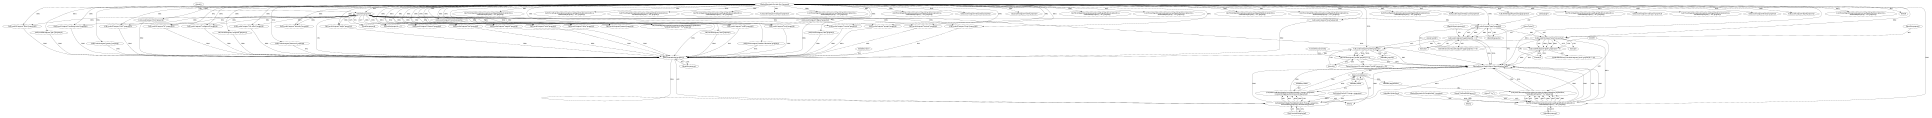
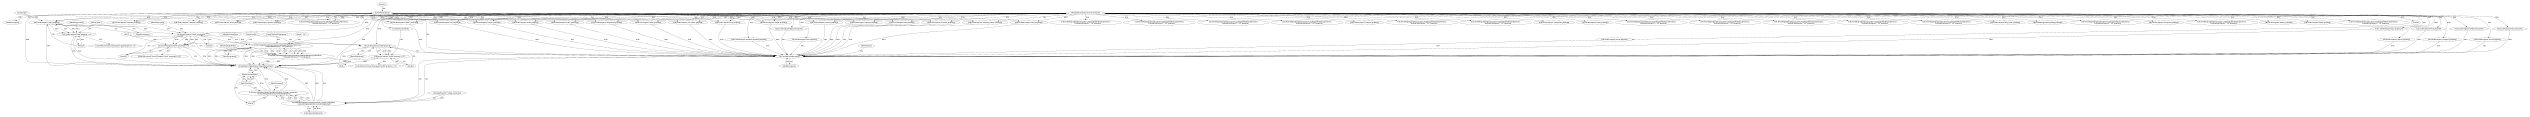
  digraph {
    fontname=Merriweather
    node [fontname=Merriweather]
    edge [fontname=Merriweather]
    n1 [label="(Call,LocaleCompare(\"page\",property))"]
    n2 [label="(Call,LocaleCompare(\"page\",property) == 0)"]
    n3 [label="(Call,LocaleNCompare(\"pixel:\",property,6))"]
    n4 [label="(MethodReturn,MagickExport MagickBooleanType)"]
    n5 [label="(Identifier,property)"]
    n6 [label="(Literal,0)"]
    n7 [label="(ControlStructure,if (LocaleCompare(\"page\",property) == 0))"]
    n8 [label="(Call,ThrowMagickException(exception,GetMagickModule(),OptionError,\n            \"SetReadOnlyProperty\",\"`%s'\",property))"]
    n9 [label="(Call,LocaleCompare(\"profile\",property))"]
    n10 [label="(Call,LocaleNCompare(\"pixel:\",property,6) == 0)"]
    n11 [label="(Literal,6)"]
    n12 [label="(Return,return(status);)"]
    n13 [label="(Call,strlen(property))"]
    n14 [label="(Call,ConstantString(property))"]
    n15 [label="(Call,LocaleNCompare(\"xmp:\",property,4))"]
    n16 [label="(Call,LocaleNCompare(\"8bim:\",property,5))"]
-   n17 [label="(Call,strlen(property) <= 1)"]
    n18 [label="(Call,LocaleNCompare(\"fx:\",property,3))"]
    n19 [label="(Call,LocaleCompare(\"background\",property))"]
    n20 [label="(Call,LocaleCompare(\"height\",property))"]
    n21 [label="(Call,LocaleCompare(\"size\",property))"]
    n22 [label="(Call,LocaleCompare(\"magick\",property))"]
    n23 [label="(Call,LocaleCompare(\"units\",property))"]
    n24 [label="(Call,LocaleCompare(\"width\",property))"]
    n25 [label="(Call,LocaleCompare(\"loop\",property))"]
    n26 [label="(Call,LocaleCompare(\"intensity\",property))"]
    n27 [label="(Call,LocaleCompare(\"version\",property))"]
    n28 [label="(Call,LocaleCompare(\"opaque\",property))"]
    n29 [label="(Call,LocaleCompare(\"kurtosis\",property))"]
    n30 [label="(Call,LocaleCompare(\"rendering-intent\",property))"]
    n31 [label="(Call,LocaleNCompare(\"exif:\",property,5))"]
    n32 [label="(Call,LocaleCompare(\"channels\",property))"]
    n33 [label="(Call,LocaleCompare(\"delay\",property))"]
    n34 [label="(Call,LocaleCompare(\"gamma\",property))"]
    n35 [label="(Call,ThrowMagickException(exception,GetMagickModule(),OptionError,\n         \"SetReadOnlyProperty\",\"`%s'\",property))"]
    n36 [label="(Identifier,property)"]
    n37 [label="(Call,LocaleCompare(\"tile-offset\",property))"]
    n38 [label="(Call,AddValueToSplayTree((SplayTreeInfo *) image->properties,\n    ConstantString(property),ConstantString(value)))"]
    n39 [label="(Identifier,property)"]
    n40 [label="(MethodParameterIn,const char *property)"]
    n41 [label="(Call,ThrowMagickException(exception,GetMagickModule(),OptionError,\n            \"SetReadOnlyProperty\",\"`%s'\",property))"]
    n42 [label="(Call,LocaleCompare(\"mean\",property))"]
    n43 [label="(Call,ThrowMagickException(exception,GetMagickModule(),OptionError,\n            \"SetReadOnlyProperty\",\"`%s'\",property))"]
    n44 [label="(Call,ThrowMagickException(exception,GetMagickModule(),OptionError,\n            \"SetReadOnlyProperty\",\"`%s'\",property))"]
    n45 [label="(Call,ThrowMagickException(exception,GetMagickModule(),OptionError,\n            \"SetReadOnlyProperty\",\"`%s'\",property))"]
    n46 [label="(Call,LocaleCompare(\"compose\",property))"]
    n47 [label="(Call,ThrowMagickException(exception,GetMagickModule(),OptionError,\n            \"SetReadOnlyProperty\",\"`%s'\",property))"]
    n48 [label="(Call,LocaleNCompare(\"iptc:\",property,5))"]
    n49 [label="(Call,ThrowMagickException(exception,GetMagickModule(),OptionError,\n             \"SetReadOnlyProperty\",\"`%s'\",property))"]
    n50 [label="(Call,LocaleCompare(\"interpolate\",property))"]
    n51 [label="(Call,LocaleCompare(\"gravity\",property))"]
    n52 [label="(Call,LocaleCompare(\"intent\",property))"]
    n53 [label="(Call,LocaleCompare(\"min\",property))"]
    n54 [label="(Call,LocaleCompare(\"compress\",property))"]
    n55 [label="(Call,ThrowMagickException(exception,GetMagickModule(),OptionError,\n            \"SetReadOnlyProperty\",\"`%s'\",property))"]
    n56 [label="(Call,ThrowMagickException(exception,GetMagickModule(),OptionError,\n            \"SetReadOnlyProperty\",\"`%s'\",property))"]
    n57 [label="(Call,LocaleCompare(\"skewness\",property))"]
    n58 [label="(Call,ThrowMagickException(exception,GetMagickModule(),OptionError,\n            \"SetReadOnlyProperty\",\"`%s'\",property))"]
    n59 [label="(Call,ThrowMagickException(exception,GetMagickModule(),OptionError,\n            \"SetReadOnlyProperty\",\"`%s'\",property))"]
    n60 [label="(Call,LocaleCompare(\"scenes\",property))"]
    n61 [label="(Call,LocaleCompare(\"max\",property))"]
    n62 [label="(Call,ThrowMagickException(exception,GetMagickModule(),OptionError,\n            \"SetReadOnlyProperty\",\"`%s'\",property))"]
    n63 [label="(Call,LocaleCompare(\"delay_units\",property))"]
    n64 [label="(Call,LocaleCompare(\"standard-deviation\",property))"]
    n65 [label="(Call,DeleteImageProperty(image,property))"]
    n66 [label="(Call,LocaleCompare(\"dispose\",property))"]
    n67 [label="(Call,ThrowMagickException(exception,GetMagickModule(),OptionError,\n            \"SetReadOnlyProperty\",\"`%s'\",property))"]
    n68 [label="(Call,LocaleCompare(\"colorspace\",property))"]
    n69 [label="(Call,ThrowMagickException(exception,GetMagickModule(),OptionError,\n            \"SetReadOnlyProperty\",\"`%s'\",property))"]
    n70 [label="(Call,LocaleCompare(\"density\",property))"]
    n71 [label="(Call,LocaleCompare(\"depth\",property))"]
    n72 [label="(Call,LocaleCompare(\"min\",property))"]
    n73 [label="(Call,ThrowMagickException(exception,GetMagickModule(),OptionError,\n            \"SetReadOnlyProperty\",\"`%s'\",property))"]
    1000138
    n75 [label="(Call,(void) ThrowMagickException(exception,GetMagickModule(),OptionError,\n            \"SetReadOnlyProperty\",\"`%s'\",property))"]
    n76 [label="(Identifier,property)"]
    n77 [label="(Call,LocaleCompare(\"profile\",property) == 0)"]
    n78 [label="(Identifier,property)"]
    n79 [label="(Literal,0)"]
    n80 [label="(ControlStructure,if (LocaleNCompare(\"pixel:\",property,6) == 0))"]
    n81 [label="(Block,)"]
    n82 [label="(ControlStructure,if (LocaleCompare(\"profile\",property) == 0))"]
    n83 [label="(Literal,0)"]
    n84 [label="(Call,status=AddValueToSplayTree((SplayTreeInfo *) image->properties,\n    ConstantString(property),ConstantString(value)))"]
    n85 [label="(Call,ConstantString(value))"]
    n86 [label="(Block,)"]
    n87 [label="(Identifier,status)"]
    n88 [label="(Call,(SplayTreeInfo *) image->properties)"]
    n89 [label="(Identifier,property)"]
    n90 [label="(Identifier,MagickFalse)"]
    n91 [label="(Literal,\"pixel:\")"]
    n92 [label="(Literal,\"page\")"]
    n93 [label="(Identifier,OptionError)"]
-   n94 [label="(MethodParameterIn,ExceptionInfo *exception)"]
-   n95 [label="(MagickExport,geometry)"]
+   n95 [label="(Identifier,geometry)"]
    n96 [label="(Literal,\"profile\")"]
    n97 [label="(Identifier,value)"]
    n98 [label="(Literal,\"SetReadOnlyProperty\")"]
    n99 [label="(ControlStructure,break;)"]
    n100 [label="(Literal,\"`%s'\")"]
    n101 [label="(Identifier,status)"]
    n102 [label="(Literal,1)"]
    1000975
    n1 -> n2 [label="AST: "]
    n1 -> n2 [label="DDG: "]
    n1 -> n2 [label="DDG: "]
    n1 -> n3 [label="DDG: "]
    n1 -> n4 [label="DDG: "]
    n1 -> n5 [label="CFG: "]
    n2 -> n4 [label="DDG: "]
    n2 -> n4 [label="DDG: "]
    n2 -> n6 [label="CFG: "]
    n2 -> n7 [label="AST: "]
    n3 -> n8 [label="DDG: "]
    n3 -> n9 [label="DDG: "]
    n3 -> n10 [label="AST: "]
    n3 -> n10 [label="DDG: "]
    n3 -> n10 [label="DDG: "]
    n3 -> n10 [label="DDG: "]
    n3 -> n11 [label="CFG: "]
    n4 -> n12 [label="CFG: "]
    n5 -> n1 [label="AST: "]
    n6 -> n1 [label="CFG: "]
    n6 -> n2 [label="AST: "]
    n8 -> n4 [label="DDG: "]
    n8 -> n4 [label="DDG: "]
    n8 -> n4 [label="DDG: "]
    n8 -> n4 [label="DDG: "]
    n8 -> n75 [label="AST: "]
    n8 -> n75 [label="DDG: "]
    n8 -> n75 [label="DDG: "]
    n8 -> n75 [label="DDG: "]
    n8 -> n75 [label="DDG: "]
    n8 -> n75 [label="DDG: "]
    n8 -> n75 [label="DDG: "]
    n8 -> n76 [label="CFG: "]
    n9 -> n4 [label="DDG: "]
    n9 -> n14 [label="DDG: "]
    n9 -> n77 [label="AST: "]
    n9 -> n77 [label="DDG: "]
    n9 -> n77 [label="DDG: "]
    n9 -> n78 [label="CFG: "]
    n10 -> n4 [label="DDG: "]
    n10 -> n4 [label="DDG: "]
    n10 -> n79 [label="CFG: "]
    n10 -> n80 [label="AST: "]
    n11 -> n3 [label="AST: "]
-   n12 -> n90 [label="DDG: "]
+   n12 -> n4 [label="DDG: "]
    n12 -> n86 [label="AST: "]
    n12 -> n87 [label="CFG: "]
    n13 -> n1 [label="DDG: "]
    n13 -> n4 [label="DDG: "]
    n13 -> n14 [label="CFG: "]
    n13 -> n15 [label="DDG: "]
    n13 -> n16 [label="DDG: "]
-   n13 -> n17 [label="AST: "]
-   n13 -> n17 [label="DDG: "]
    n13 -> n18 [label="DDG: "]
    n13 -> n19 [label="DDG: "]
    n13 -> n20 [label="DDG: "]
    n13 -> n21 [label="DDG: "]
    n13 -> n22 [label="DDG: "]
    n13 -> n23 [label="DDG: "]
    n13 -> n24 [label="DDG: "]
    n13 -> n25 [label="DDG: "]
    n13 -> n26 [label="DDG: "]
    n13 -> n27 [label="DDG: "]
    n13 -> n28 [label="DDG: "]
    n13 -> n29 [label="DDG: "]
    n13 -> n30 [label="DDG: "]
    n13 -> n31 [label="DDG: "]
    n13 -> n32 [label="DDG: "]
    n13 -> n33 [label="DDG: "]
    n13 -> n34 [label="DDG: "]
    n13 -> n35 [label="DDG: "]
    n13 -> n36 [label="CFG: "]
    n13 -> n37 [label="DDG: "]
    n14 -> n38 [label="AST: "]
    n14 -> n38 [label="DDG: "]
    n14 -> n39 [label="CFG: "]
    n15 -> n14 [label="DDG: "]
    n16 -> n14 [label="DDG: "]
    n18 -> n14 [label="DDG: "]
    n19 -> n14 [label="DDG: "]
    n20 -> n14 [label="DDG: "]
    n21 -> n14 [label="DDG: "]
    n22 -> n14 [label="DDG: "]
    n23 -> n14 [label="DDG: "]
    n24 -> n14 [label="DDG: "]
    n25 -> n14 [label="DDG: "]
    n27 -> n14 [label="DDG: "]
    n28 -> n14 [label="DDG: "]
    n29 -> n14 [label="DDG: "]
    n30 -> n14 [label="DDG: "]
    n31 -> n14 [label="DDG: "]
    n36 -> n13 [label="AST: "]
    n37 -> n14 [label="DDG: "]
    n38 -> n4 [label="DDG: "]
    n38 -> n4 [label="DDG: "]
    n38 -> n4 [label="DDG: "]
    n38 -> n84 [label="AST: "]
    n38 -> n84 [label="DDG: "]
    n38 -> n84 [label="DDG: "]
    n38 -> n84 [label="DDG: "]
    n38 -> n85 [label="CFG: "]
    n39 -> n14 [label="AST: "]
    n40 -> n1 [label="DDG: "]
    n40 -> n3 [label="DDG: "]
    n40 -> n4 [label="DDG: "]
    n40 -> n8 [label="DDG: "]
    n40 -> n9 [label="DDG: "]
-   n40 -> n13 [label="DDG: "]
+   n40 -> n99 [label="DDG: "]
    n40 -> n15 [label="DDG: "]
    n40 -> n16 [label="DDG: "]
    n40 -> n18 [label="DDG: "]
    n40 -> n19 [label="DDG: "]
    n40 -> n20 [label="DDG: "]
    n40 -> n21 [label="DDG: "]
    n40 -> n22 [label="DDG: "]
    n40 -> n23 [label="DDG: "]
    n40 -> n24 [label="DDG: "]
    n40 -> n25 [label="DDG: "]
    n40 -> n26 [label="DDG: "]
    n40 -> n27 [label="DDG: "]
    n40 -> n28 [label="DDG: "]
    n40 -> n29 [label="DDG: "]
    n40 -> n30 [label="DDG: "]
    n40 -> n31 [label="DDG: "]
    n40 -> n32 [label="DDG: "]
    n40 -> n33 [label="DDG: "]
    n40 -> n34 [label="DDG: "]
    n40 -> n35 [label="DDG: "]
    n40 -> n37 [label="DDG: "]
    n40 -> n41 [label="DDG: "]
    n40 -> n42 [label="DDG: "]
    n40 -> n43 [label="DDG: "]
    n40 -> n44 [label="DDG: "]
    n40 -> n45 [label="DDG: "]
    n40 -> n46 [label="DDG: "]
    n40 -> n47 [label="DDG: "]
    n40 -> n48 [label="DDG: "]
    n40 -> n49 [label="DDG: "]
    n40 -> n50 [label="DDG: "]
    n40 -> n51 [label="DDG: "]
    n40 -> n52 [label="DDG: "]
    n40 -> n53 [label="DDG: "]
    n40 -> n54 [label="DDG: "]
    n40 -> n55 [label="DDG: "]
    n40 -> n56 [label="DDG: "]
    n40 -> n57 [label="DDG: "]
    n40 -> n58 [label="DDG: "]
    n40 -> n59 [label="DDG: "]
    n40 -> n60 [label="DDG: "]
    n40 -> n61 [label="DDG: "]
    n40 -> n62 [label="DDG: "]
    n40 -> n63 [label="DDG: "]
    n40 -> n64 [label="DDG: "]
    n40 -> n65 [label="DDG: "]
    n40 -> n66 [label="DDG: "]
    n40 -> n67 [label="DDG: "]
    n40 -> n68 [label="DDG: "]
    n40 -> n69 [label="DDG: "]
    n40 -> n70 [label="DDG: "]
    n40 -> n71 [label="DDG: "]
    n40 -> n72 [label="DDG: "]
    n40 -> n73 [label="DDG: "]
    n40 -> 1000138 [label="AST: "]
    n42 -> n14 [label="DDG: "]
    n48 -> n14 [label="DDG: "]
    n51 -> n14 [label="DDG: "]
    n53 -> n14 [label="DDG: "]
    n54 -> n14 [label="DDG: "]
    n57 -> n14 [label="DDG: "]
    n60 -> n14 [label="DDG: "]
    n61 -> n14 [label="DDG: "]
    n64 -> n14 [label="DDG: "]
    n66 -> n14 [label="DDG: "]
    n72 -> n14 [label="DDG: "]
    n75 -> n4 [label="DDG: "]
    n75 -> n4 [label="DDG: "]
    n75 -> n8 [label="CFG: "]
    n75 -> n81 [label="AST: "]
    n76 -> n8 [label="AST: "]
    n77 -> n4 [label="DDG: "]
    n77 -> n4 [label="DDG: "]
    n77 -> n82 [label="AST: "]
    n77 -> n83 [label="CFG: "]
    n78 -> n9 [label="AST: "]
    n79 -> n3 [label="CFG: "]
    n79 -> n10 [label="AST: "]
    n83 -> n9 [label="CFG: "]
    n83 -> n77 [label="AST: "]
    n84 -> n4 [label="DDG: "]
    n84 -> n4 [label="DDG: "]
    n84 -> n12 [label="DDG: "]
    n84 -> n38 [label="CFG: "]
    n84 -> n86 [label="AST: "]
    n85 -> n38 [label="AST: "]
    n85 -> n38 [label="DDG: "]
    n87 -> n12 [label="AST: "]
    n87 -> n12 [label="DDG: "]
    n87 -> n84 [label="CFG: "]
    n88 -> n38 [label="AST: "]
    n88 -> n38 [label="DDG: "]
    n89 -> n3 [label="AST: "]
    n90 -> n75 [label="CFG: "]
    n91 -> n2 [label="CFG: "]
    n91 -> n3 [label="AST: "]
    n92 -> n1 [label="AST: "]
    n93 -> n8 [label="AST: "]
-   n94 -> n8 [label="DDG: "]
    n95 -> n2 [label="CFG: "]
    n96 -> n9 [label="AST: "]
    n96 -> n10 [label="CFG: "]
    n97 -> n14 [label="CFG: "]
    n98 -> n8 [label="AST: "]
    n99 -> n77 [label="CFG: "]
    n100 -> n8 [label="AST: "]
    n101 -> n84 [label="AST: "]
    n102 -> n13 [label="CFG: "]
    1000975 -> n10 [label="CFG: "]
    1000975 -> n75 [label="AST: "]
  }
